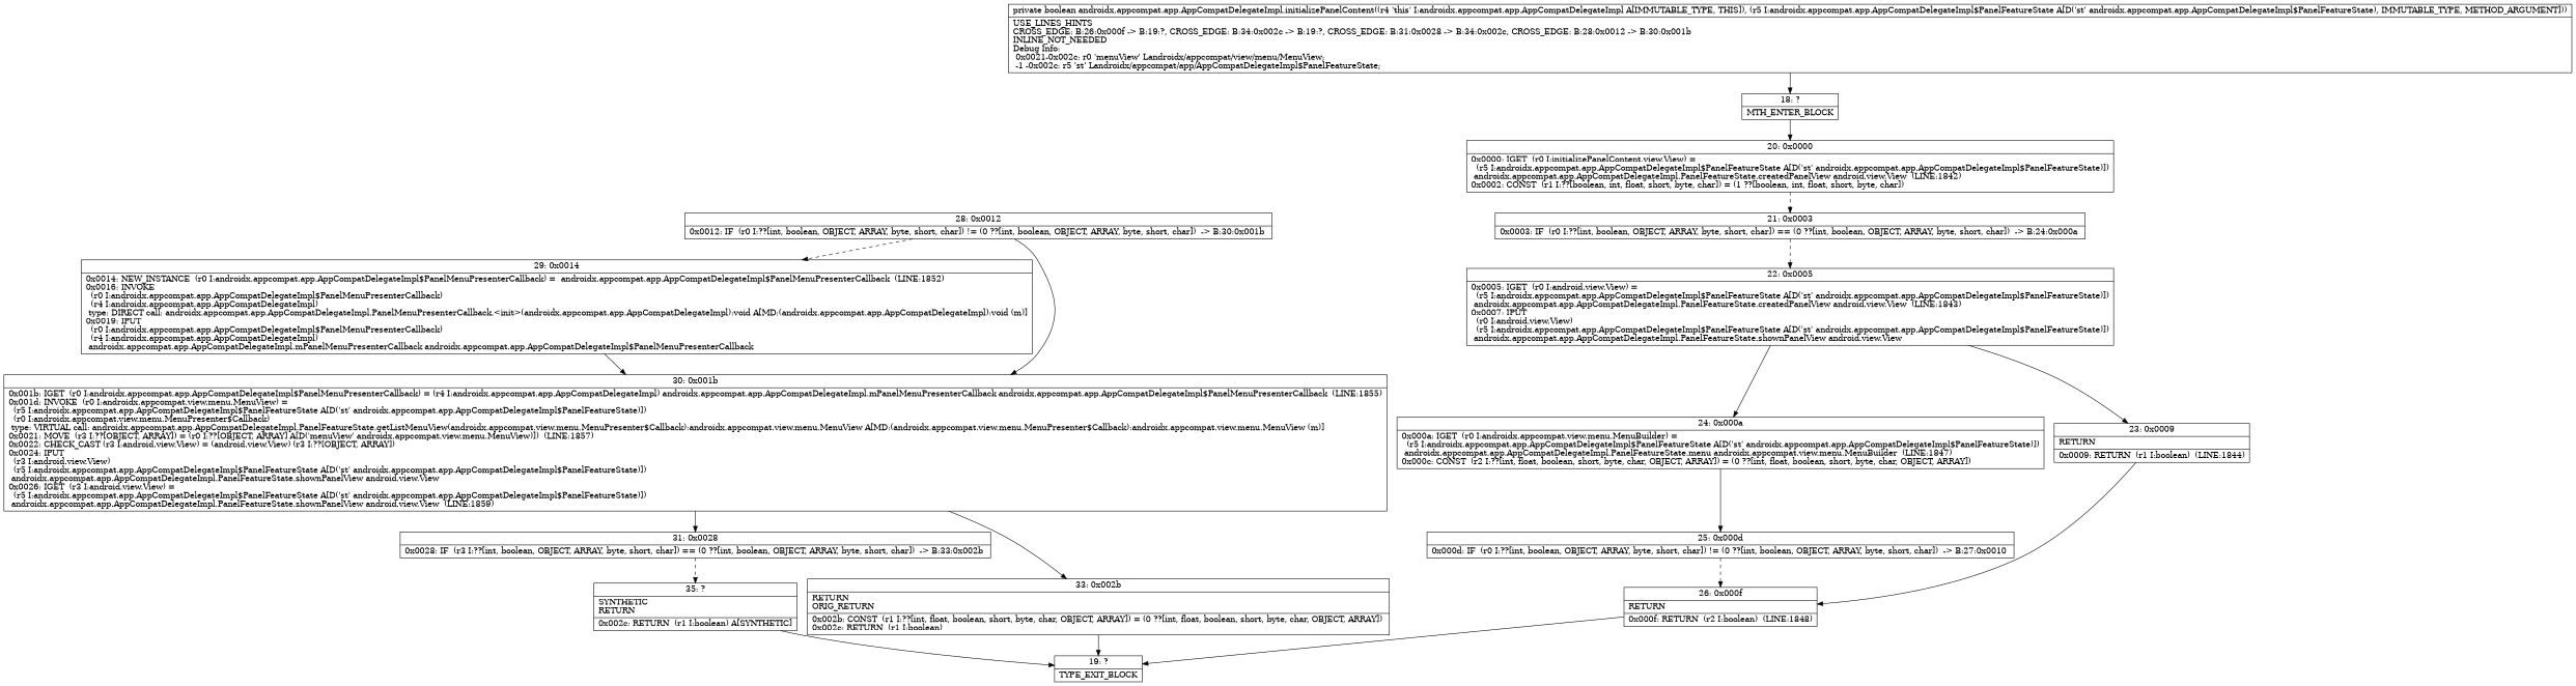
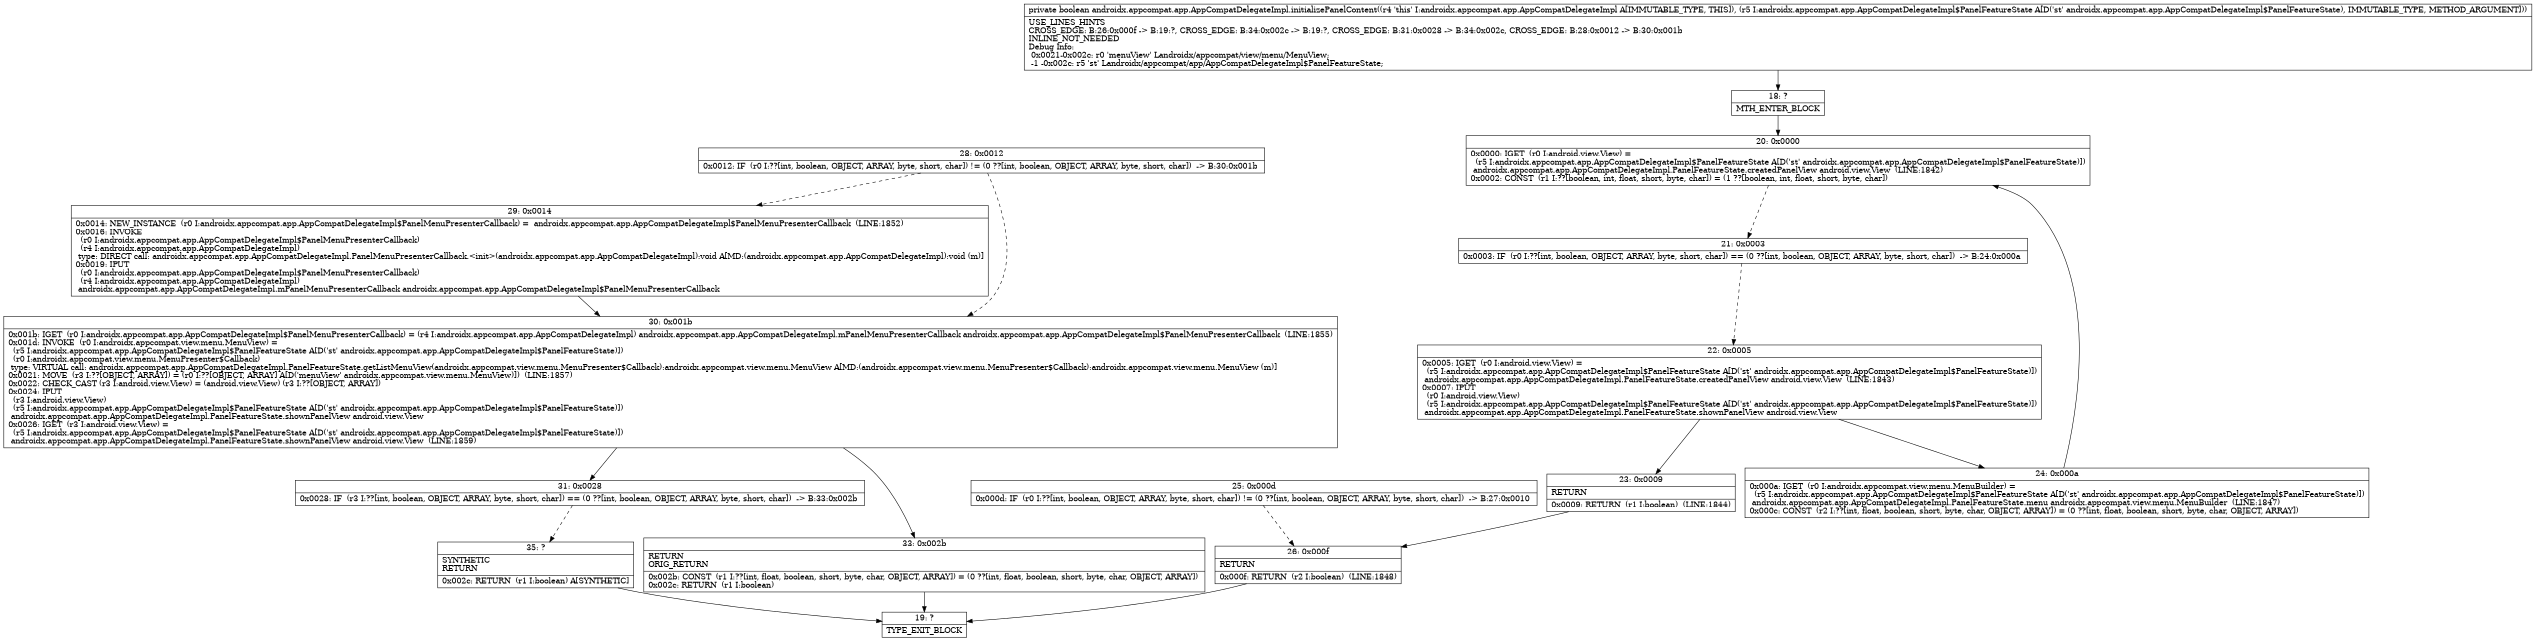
  digraph {
    node [shape=record]
    n1 [label="{18\:\ ?|MTH_ENTER_BLOCK\l}"]
-   n2 [label="{20\:\ 0x0000|0x0000: IGET  (r0 I:initializePanelContent.view.View) = \l  (r5 I:androidx.appcompat.app.AppCompatDelegateImpl$PanelFeatureState A[D('st' androidx.appcompat.app.AppCompatDelegateImpl$PanelFeatureState)])\l androidx.appcompat.app.AppCompatDelegateImpl.PanelFeatureState.createdPanelView android.view.View  (LINE:1842)\l0x0002: CONST  (r1 I:??[boolean, int, float, short, byte, char]) = (1 ??[boolean, int, float, short, byte, char]) \l}"]
+   n2 [label="{20\:\ 0x0000|0x0000: IGET  (r0 I:android.view.View) = \l  (r5 I:androidx.appcompat.app.AppCompatDelegateImpl$PanelFeatureState A[D('st' androidx.appcompat.app.AppCompatDelegateImpl$PanelFeatureState)])\l androidx.appcompat.app.AppCompatDelegateImpl.PanelFeatureState.createdPanelView android.view.View  (LINE:1842)\l0x0002: CONST  (r1 I:??[boolean, int, float, short, byte, char]) = (1 ??[boolean, int, float, short, byte, char]) \l}"]
    n3 [label="{21\:\ 0x0003|0x0003: IF  (r0 I:??[int, boolean, OBJECT, ARRAY, byte, short, char]) == (0 ??[int, boolean, OBJECT, ARRAY, byte, short, char])  \-\> B:24:0x000a \l}"]
    n4 [label="{22\:\ 0x0005|0x0005: IGET  (r0 I:android.view.View) = \l  (r5 I:androidx.appcompat.app.AppCompatDelegateImpl$PanelFeatureState A[D('st' androidx.appcompat.app.AppCompatDelegateImpl$PanelFeatureState)])\l androidx.appcompat.app.AppCompatDelegateImpl.PanelFeatureState.createdPanelView android.view.View  (LINE:1843)\l0x0007: IPUT  \l  (r0 I:android.view.View)\l  (r5 I:androidx.appcompat.app.AppCompatDelegateImpl$PanelFeatureState A[D('st' androidx.appcompat.app.AppCompatDelegateImpl$PanelFeatureState)])\l androidx.appcompat.app.AppCompatDelegateImpl.PanelFeatureState.shownPanelView android.view.View \l}"]
    n5 [label="{24\:\ 0x000a|0x000a: IGET  (r0 I:androidx.appcompat.view.menu.MenuBuilder) = \l  (r5 I:androidx.appcompat.app.AppCompatDelegateImpl$PanelFeatureState A[D('st' androidx.appcompat.app.AppCompatDelegateImpl$PanelFeatureState)])\l androidx.appcompat.app.AppCompatDelegateImpl.PanelFeatureState.menu androidx.appcompat.view.menu.MenuBuilder  (LINE:1847)\l0x000c: CONST  (r2 I:??[int, float, boolean, short, byte, char, OBJECT, ARRAY]) = (0 ??[int, float, boolean, short, byte, char, OBJECT, ARRAY]) \l}"]
    n6 [label="{23\:\ 0x0009|RETURN\l|0x0009: RETURN  (r1 I:boolean)  (LINE:1844)\l}"]
    n7 [label="{25\:\ 0x000d|0x000d: IF  (r0 I:??[int, boolean, OBJECT, ARRAY, byte, short, char]) != (0 ??[int, boolean, OBJECT, ARRAY, byte, short, char])  \-\> B:27:0x0010 \l}"]
    n8 [label="{26\:\ 0x000f|RETURN\l|0x000f: RETURN  (r2 I:boolean)  (LINE:1848)\l}"]
    n9 [label="{19\:\ ?|TYPE_EXIT_BLOCK\l}"]
    n10 [label="{28\:\ 0x0012|0x0012: IF  (r0 I:??[int, boolean, OBJECT, ARRAY, byte, short, char]) != (0 ??[int, boolean, OBJECT, ARRAY, byte, short, char])  \-\> B:30:0x001b \l}"]
    n11 [label="{29\:\ 0x0014|0x0014: NEW_INSTANCE  (r0 I:androidx.appcompat.app.AppCompatDelegateImpl$PanelMenuPresenterCallback) =  androidx.appcompat.app.AppCompatDelegateImpl$PanelMenuPresenterCallback  (LINE:1852)\l0x0016: INVOKE  \l  (r0 I:androidx.appcompat.app.AppCompatDelegateImpl$PanelMenuPresenterCallback)\l  (r4 I:androidx.appcompat.app.AppCompatDelegateImpl)\l type: DIRECT call: androidx.appcompat.app.AppCompatDelegateImpl.PanelMenuPresenterCallback.\<init\>(androidx.appcompat.app.AppCompatDelegateImpl):void A[MD:(androidx.appcompat.app.AppCompatDelegateImpl):void (m)]\l0x0019: IPUT  \l  (r0 I:androidx.appcompat.app.AppCompatDelegateImpl$PanelMenuPresenterCallback)\l  (r4 I:androidx.appcompat.app.AppCompatDelegateImpl)\l androidx.appcompat.app.AppCompatDelegateImpl.mPanelMenuPresenterCallback androidx.appcompat.app.AppCompatDelegateImpl$PanelMenuPresenterCallback \l}"]
    n12 [label="{30\:\ 0x001b|0x001b: IGET  (r0 I:androidx.appcompat.app.AppCompatDelegateImpl$PanelMenuPresenterCallback) = (r4 I:androidx.appcompat.app.AppCompatDelegateImpl) androidx.appcompat.app.AppCompatDelegateImpl.mPanelMenuPresenterCallback androidx.appcompat.app.AppCompatDelegateImpl$PanelMenuPresenterCallback  (LINE:1855)\l0x001d: INVOKE  (r0 I:androidx.appcompat.view.menu.MenuView) = \l  (r5 I:androidx.appcompat.app.AppCompatDelegateImpl$PanelFeatureState A[D('st' androidx.appcompat.app.AppCompatDelegateImpl$PanelFeatureState)])\l  (r0 I:androidx.appcompat.view.menu.MenuPresenter$Callback)\l type: VIRTUAL call: androidx.appcompat.app.AppCompatDelegateImpl.PanelFeatureState.getListMenuView(androidx.appcompat.view.menu.MenuPresenter$Callback):androidx.appcompat.view.menu.MenuView A[MD:(androidx.appcompat.view.menu.MenuPresenter$Callback):androidx.appcompat.view.menu.MenuView (m)]\l0x0021: MOVE  (r3 I:??[OBJECT, ARRAY]) = (r0 I:??[OBJECT, ARRAY] A[D('menuView' androidx.appcompat.view.menu.MenuView)])  (LINE:1857)\l0x0022: CHECK_CAST (r3 I:android.view.View) = (android.view.View) (r3 I:??[OBJECT, ARRAY]) \l0x0024: IPUT  \l  (r3 I:android.view.View)\l  (r5 I:androidx.appcompat.app.AppCompatDelegateImpl$PanelFeatureState A[D('st' androidx.appcompat.app.AppCompatDelegateImpl$PanelFeatureState)])\l androidx.appcompat.app.AppCompatDelegateImpl.PanelFeatureState.shownPanelView android.view.View \l0x0026: IGET  (r3 I:android.view.View) = \l  (r5 I:androidx.appcompat.app.AppCompatDelegateImpl$PanelFeatureState A[D('st' androidx.appcompat.app.AppCompatDelegateImpl$PanelFeatureState)])\l androidx.appcompat.app.AppCompatDelegateImpl.PanelFeatureState.shownPanelView android.view.View  (LINE:1859)\l}"]
    n13 [label="{31\:\ 0x0028|0x0028: IF  (r3 I:??[int, boolean, OBJECT, ARRAY, byte, short, char]) == (0 ??[int, boolean, OBJECT, ARRAY, byte, short, char])  \-\> B:33:0x002b \l}"]
    n14 [label="{33\:\ 0x002b|RETURN\lORIG_RETURN\l|0x002b: CONST  (r1 I:??[int, float, boolean, short, byte, char, OBJECT, ARRAY]) = (0 ??[int, float, boolean, short, byte, char, OBJECT, ARRAY]) \l0x002c: RETURN  (r1 I:boolean) \l}"]
    n15 [label="{35\:\ ?|SYNTHETIC\lRETURN\l|0x002c: RETURN  (r1 I:boolean) A[SYNTHETIC]\l}"]
    n16 [label="{private boolean androidx.appcompat.app.AppCompatDelegateImpl.initializePanelContent((r4 'this' I:androidx.appcompat.app.AppCompatDelegateImpl A[IMMUTABLE_TYPE, THIS]), (r5 I:androidx.appcompat.app.AppCompatDelegateImpl$PanelFeatureState A[D('st' androidx.appcompat.app.AppCompatDelegateImpl$PanelFeatureState), IMMUTABLE_TYPE, METHOD_ARGUMENT]))  | USE_LINES_HINTS\lCROSS_EDGE: B:26:0x000f \-\> B:19:?, CROSS_EDGE: B:34:0x002c \-\> B:19:?, CROSS_EDGE: B:31:0x0028 \-\> B:34:0x002c, CROSS_EDGE: B:28:0x0012 \-\> B:30:0x001b\lINLINE_NOT_NEEDED\lDebug Info:\l  0x0021\-0x002c: r0 'menuView' Landroidx\/appcompat\/view\/menu\/MenuView;\l  \-1 \-0x002c: r5 'st' Landroidx\/appcompat\/app\/AppCompatDelegateImpl$PanelFeatureState;\l}"]
    n1 -> n2
    n2 -> n3 [style=dashed]
    n3 -> n4 [style=dashed]
    n4 -> n5
    n4 -> n6
-   n5 -> n7
+   n5 -> n2
    n6 -> n8
    n7 -> n8 [style=dashed]
    n8 -> n9
    n10 -> n11 [style=dashed]
-   n10 -> n12
+   n10 -> n12 [style=dashed]
    n11 -> n12
    n12 -> n13
    n12 -> n14
    n13 -> n15 [style=dashed]
    n14 -> n9
    n15 -> n9
    n16 -> n1
  }
